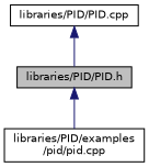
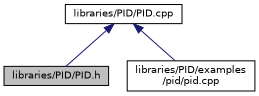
  digraph {
    node [color=black fillcolor=white fontname=Helvetica fontsize=10 shape=record style=filled]
    edge [color=midnightblue dir=back fontname=Helvetica fontsize=10 labelfontname=Helvetica labelfontsize=10 style=solid]
    n1 [fillcolor=grey75 fontcolor=black height=0.2 label="libraries/PID/PID.h" width=0.4]
    n2 [height=0.2 label="libraries/PID/examples\l/pid/pid.cpp" width=0.4]
    n3 [height=0.2 label="libraries/PID/PID.cpp" width=0.4]
-   n1 -> n2
+   n3 -> n2
    n3 -> n1
  }
